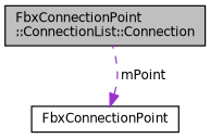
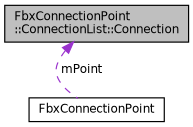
  digraph {
    node [color=black fontname=Helvetica fontsize=10 shape=record style=filled]
    n1 [fillcolor=grey75 fontcolor=black height=0.2 label="FbxConnectionPoint\l::ConnectionList::Connection" width=0.4]
    n2 [fillcolor=white height=0.2 label=FbxConnectionPoint width=0.4]
-   n2 -> n1 [color=darkorchid3 dir=back fontname=Helvetica fontsize=10 label=" mPoint" labelfontname=Helvetica labelfontsize=10 style=dashed]
+   n1 -> n2 [color=darkorchid3 dir=back fontname=Helvetica fontsize=10 label=" mPoint" labelfontname=Helvetica labelfontsize=10 style=dashed]
  }
